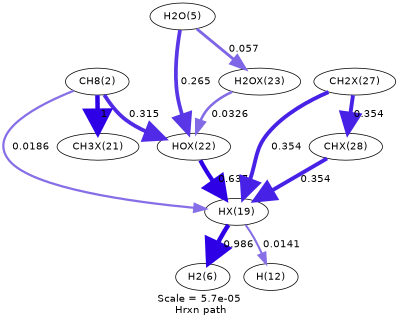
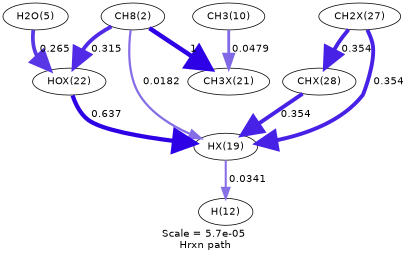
  digraph {
    fontname=Helvetica
    label="Scale = 5.7e-05\l Hrxn path"
    node [fontname=Helvetica]
    edge [arrowsize=2.61 color="0.7, 0.854, 0.9" fontname=Helvetica style="setlinewidth(5.21)"]
    n1 [label="CH8(2)"]
    n2 [label="HX(19)"]
    n3 [label="HOX(22)"]
    n4 [label="CH3X(21)"]
-   n5 [label="H2(6)"]
    n6 [label="H(12)"]
    n7 [label="CH2X(27)"]
    n8 [label="CHX(28)"]
    n9 [label="H2O(5)"]
-   n10 [label="H2OX(23)"]
-   n1 -> n2 [arrowsize=1.5 color="0.7, 0.519, 0.9" label=" 0.0186" style="setlinewidth(2.99)"]
+   n11 [label="CH3(10)"]
+   n1 -> n2 [arrowsize=1.5 color="0.7, 0.519, 0.9" label=" 0.0182" style="setlinewidth(2.99)"]
    n1 -> n3 [arrowsize=2.56 color="0.7, 0.815, 0.9" label=" 0.315" style="setlinewidth(5.13)"]
    n1 -> n4 [arrowsize=3 color="0.7, 1.5, 0.9" label=" 1" style="setlinewidth(6)"]
-   n2 -> n5 [arrowsize=2.99 color="0.7, 1.49, 0.9" label=" 0.986" style="setlinewidth(5.99)"]
-   n2 -> n6 [arrowsize=1.39 color="0.7, 0.514, 0.9" label=" 0.0141" style="setlinewidth(2.78)"]
+   n2 -> n6 [arrowsize=1.39 color="0.7, 0.514, 0.9" label=" 0.0341" style="setlinewidth(2.78)"]
    n3 -> n2 [arrowsize=2.83 color="0.7, 1.14, 0.9" label=" 0.637" style="setlinewidth(5.66)"]
    n7 -> n2 [label=" 0.354"]
    n7 -> n8 [label=" 0.354"]
    n8 -> n2 [label=" 0.354"]
    n9 -> n3 [arrowsize=2.5 color="0.7, 0.765, 0.9" label=" 0.265" style="setlinewidth(5)"]
-   n9 -> n10 [arrowsize=1.92 color="0.7, 0.557, 0.9" label=" 0.057" style="setlinewidth(3.84)"]
-   n10 -> n3 [arrowsize=1.71 color="0.7, 0.533, 0.9" label=" 0.0326" style="setlinewidth(3.42)"]
+   n11 -> n4 [arrowsize=1.85 color="0.7, 0.548, 0.9" label=" 0.0479" style="setlinewidth(3.71)"]
  }
